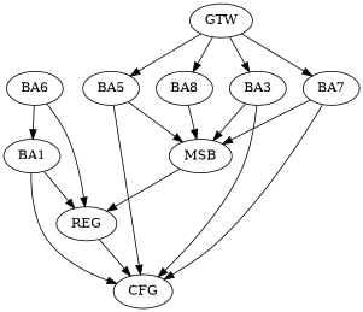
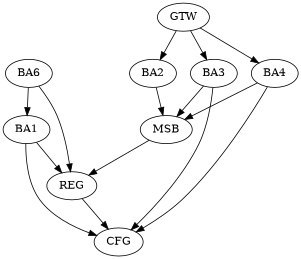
  strict digraph {
    n1 [label=BA1]
    n2 [label=REG]
    n3 [label=CFG]
    n4 [label=BA3]
    n5 [label=MSB]
-   n6 [label=BA7]
-   n7 [label=BA5]
+   n6 [label=BA4]
    n8 [label=BA6]
-   n9 [label=BA8]
+   n9 [label=BA2]
    n10 [label=GTW]
    n1 -> n2
    n1 -> n3
    n2 -> n3
    n4 -> n3
    n4 -> n5
    n5 -> n2
    n6 -> n3
    n6 -> n5
-   n7 -> n3
-   n7 -> n5
    n8 -> n1
    n8 -> n2
    n9 -> n5
    n10 -> n4
    n10 -> n6
-   n10 -> n7
    n10 -> n9
  }
